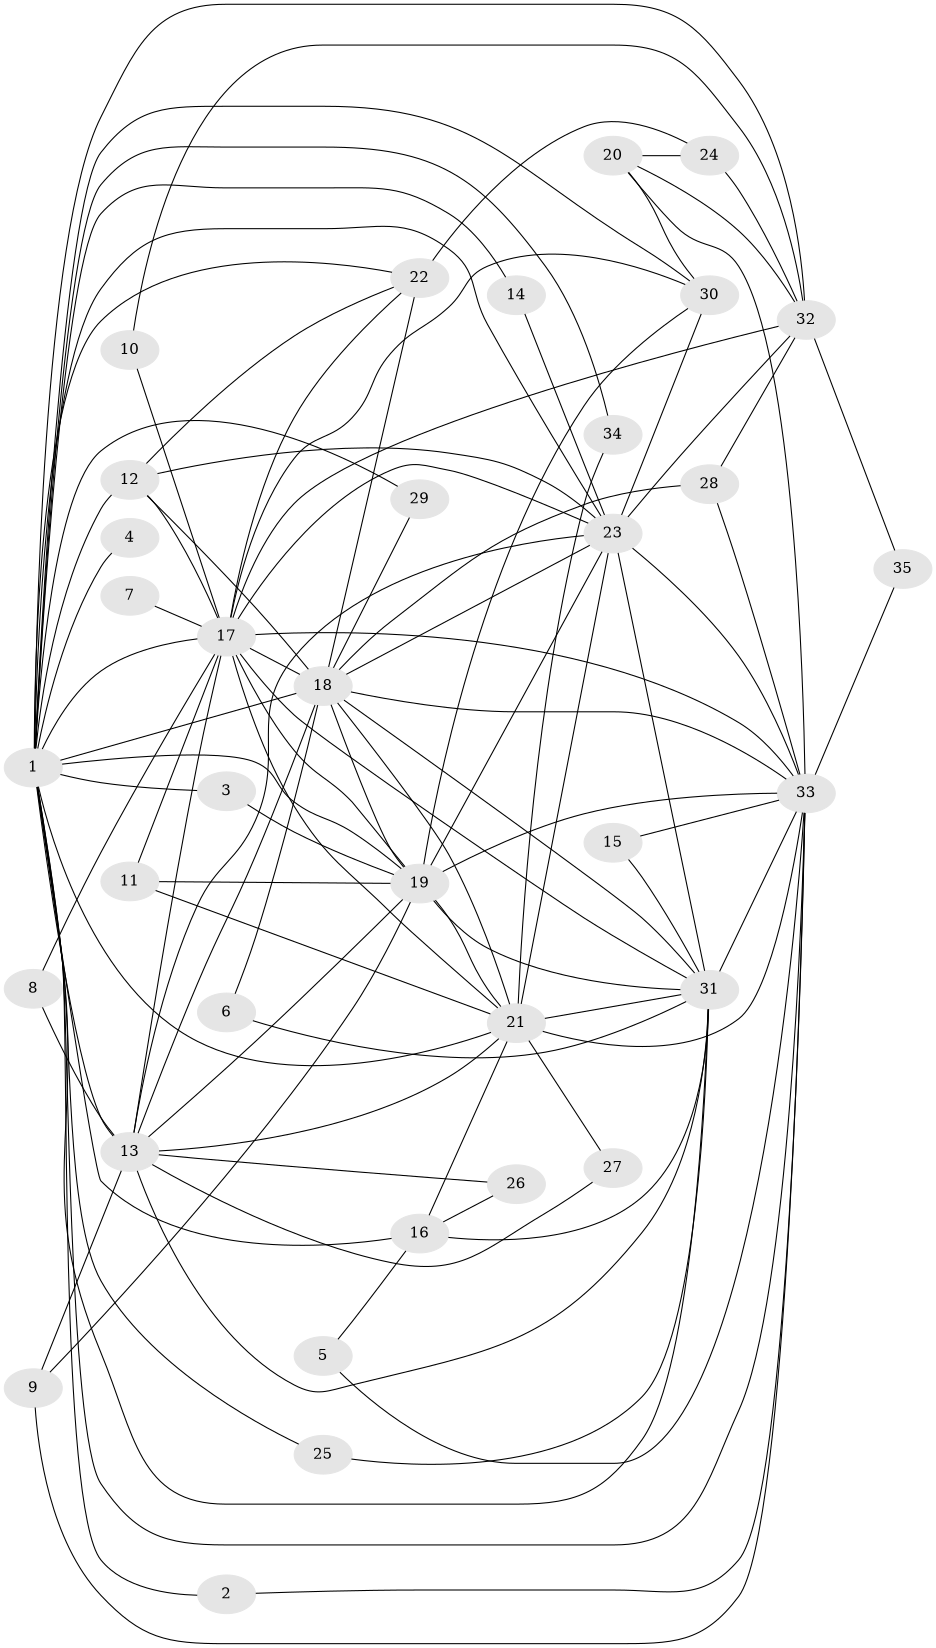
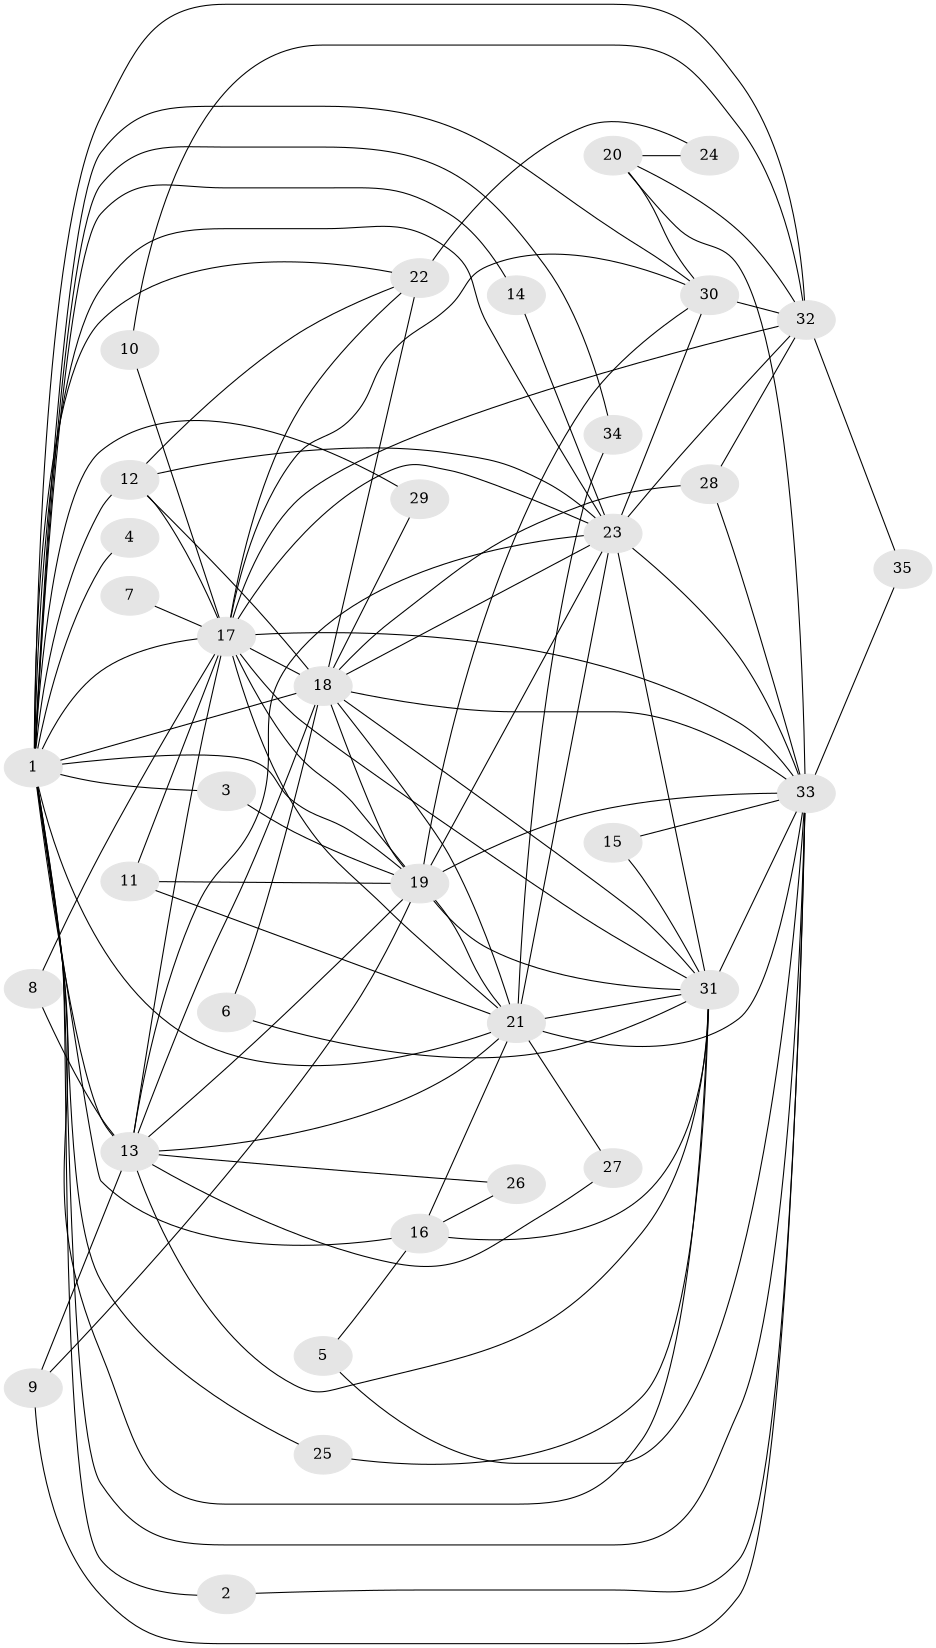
  graph {
    rankdir=LR
    node [color=gray90 style=filled]
    edge [weight=1.0]
    1
    2
    3
    4
    12
    13
    14
    16
    17
    18
    19
    21
    22
    23
    25
    29
    30
    31
    32
    33
    34
    26
    27
    28
    24
    35
    5
    6
    7
    8
    9
    10
    11
    15
    20
    1 -- 2
    1 -- 3
    1 -- 4
    1 -- 12
    1 -- 13 [weight=2.0]
    1 -- 14
    1 -- 16
    1 -- 17 [weight=2.0]
    1 -- 18 [weight=2.0]
    1 -- 19 [weight=2.0]
    1 -- 21 [weight=3.0]
    1 -- 22
    1 -- 23 [weight=2.0]
    1 -- 25
    1 -- 29
    1 -- 30
    1 -- 31 [weight=3.0]
    1 -- 32
    1 -- 33 [weight=3.0]
    1 -- 34 [weight=2.0]
    2 -- 33
    3 -- 19
    12 -- 17
    12 -- 18
    12 -- 22
    12 -- 23
    13 -- 17
    13 -- 18
    13 -- 19
    13 -- 21
    13 -- 23
    13 -- 31
    13 -- 26
    13 -- 27
    14 -- 23
    16 -- 21 [weight=2.0]
    16 -- 31
    16 -- 26
    17 -- 18
    17 -- 19
    17 -- 21 [weight=2.0]
    17 -- 22
    17 -- 23
    17 -- 30
    17 -- 31
    17 -- 32
    17 -- 33
    18 -- 19 [weight=2.0]
    18 -- 21 [weight=2.0]
    18 -- 22
    18 -- 23
    18 -- 29
    18 -- 31
    18 -- 33
    18 -- 28
    19 -- 21
    19 -- 23
    19 -- 30
    19 -- 31 [weight=2.0]
    19 -- 33 [weight=3.0]
    21 -- 23
    21 -- 31
    21 -- 33
    21 -- 34
    21 -- 27
    22 -- 24
    23 -- 30
    23 -- 31 [weight=2.0]
    23 -- 32 [weight=2.0]
    23 -- 33
    25 -- 31
-   24 -- 32
+   30 -- 32
    31 -- 33
    32 -- 35
    33 -- 35
    28 -- 32
    28 -- 33
    5 -- 16
    5 -- 33
    6 -- 18
    6 -- 31
    7 -- 17
    8 -- 13
    8 -- 17
    9 -- 13
    9 -- 19
    9 -- 33
    10 -- 17
    10 -- 32
    11 -- 17
    11 -- 19
    11 -- 21
    15 -- 31
    15 -- 33
    20 -- 30
    20 -- 32
    20 -- 33 [weight=3.0]
    20 -- 24
  }
